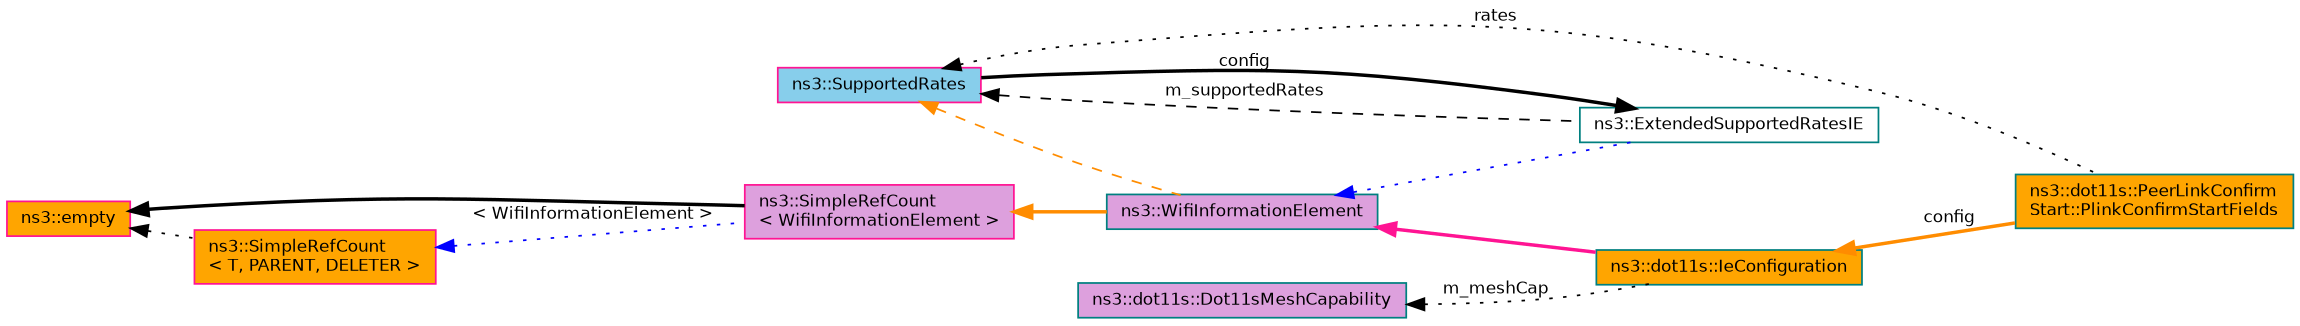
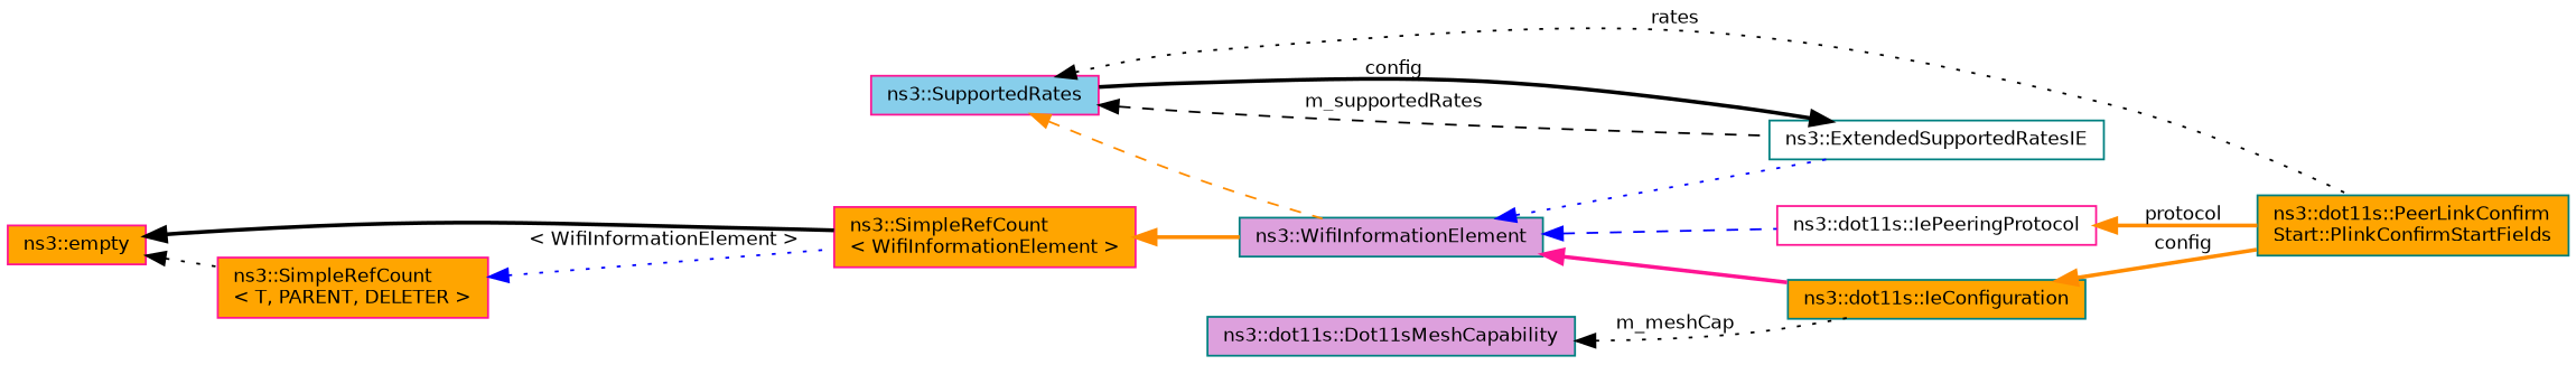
  digraph {
    rankdir=LR
    node [color=teal fillcolor=orange fontname=Helvetica fontsize=10 shape=record style=filled]
    edge [color=black dir=back fontname=Helvetica fontsize=10 labelfontname=Helvetica labelfontsize=10 style=bold]
    n1 [fontcolor=black height=0.2 label="ns3::dot11s::PeerLinkConfirm\lStart::PlinkConfirmStartFields" width=0.4]
    n2 [color=deeppink fillcolor=skyblue height=0.2 label="ns3::SupportedRates" width=0.4]
    n3 [fillcolor=white height=0.2 label="ns3::ExtendedSupportedRatesIE" width=0.4]
    n4 [fillcolor=plum height=0.2 label="ns3::WifiInformationElement" width=0.4]
+   n5 [color=deeppink fillcolor=white height=0.2 label="ns3::dot11s::IePeeringProtocol" width=0.4]
    n6 [height=0.2 label="ns3::dot11s::IeConfiguration" width=0.4]
-   n7 [color=deeppink fillcolor=plum height=0.2 label="ns3::SimpleRefCount\l\< WifiInformationElement \>" width=0.4]
+   n7 [color=deeppink height=0.2 label="ns3::SimpleRefCount\l\< WifiInformationElement \>" width=0.4]
    n8 [color=deeppink height=0.2 label="ns3::empty" width=0.4]
    n9 [color=deeppink height=0.2 label="ns3::SimpleRefCount\l\< T, PARENT, DELETER \>" width=0.4]
    n10 [fillcolor=plum height=0.2 label="ns3::dot11s::Dot11sMeshCapability" width=0.4]
    n2 -> n1 [label=" rates" style=dotted]
    n2 -> n3 [label=" m_supportedRates" style=dashed]
    n2 -> n4 [color=darkorange style=dashed]
    n3 -> n2 [label=" config"]
    n4 -> n3 [color=blue style=dotted]
+   n4 -> n5 [color=blue style=dashed]
    n4 -> n6 [color=deeppink]
+   n5 -> n1 [color=darkorange label=" protocol"]
    n6 -> n1 [color=darkorange label=" config"]
    n7 -> n4 [color=darkorange]
    n8 -> n7
    n8 -> n9 [style=dotted]
    n9 -> n7 [color=blue label=" \< WifiInformationElement \>" style=dotted]
    n10 -> n6 [label=" m_meshCap" style=dotted]
  }
